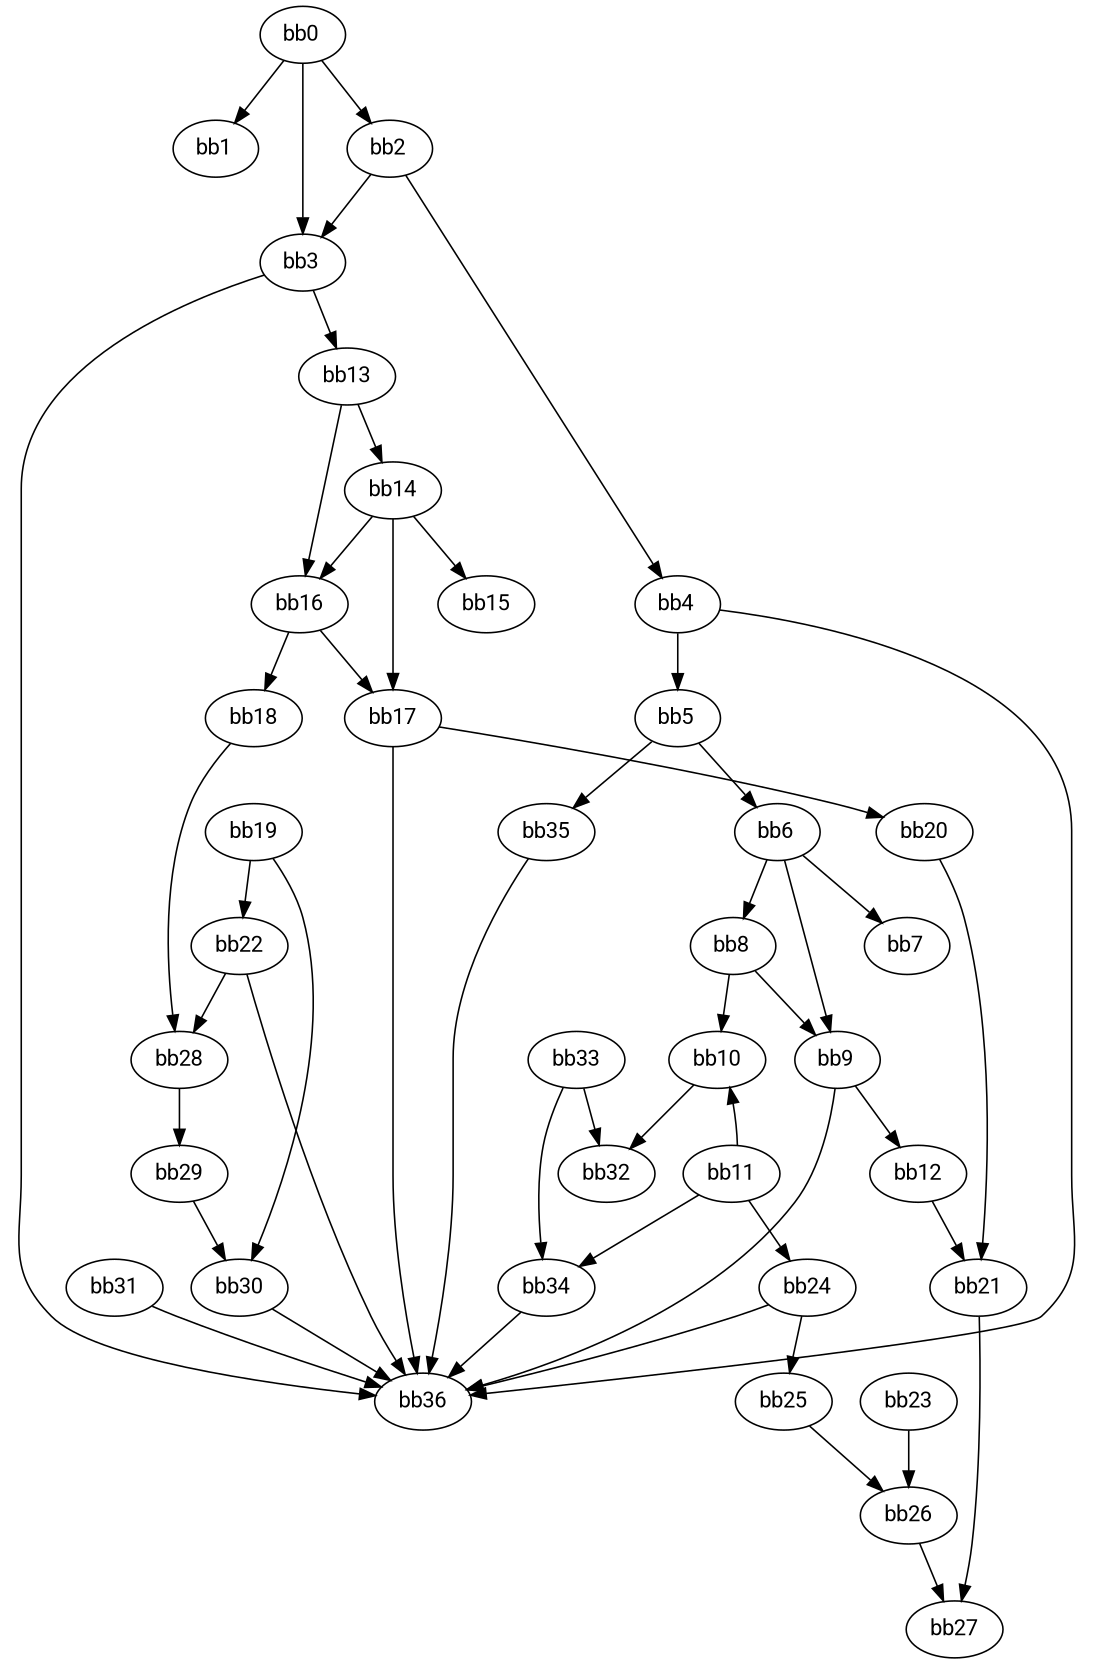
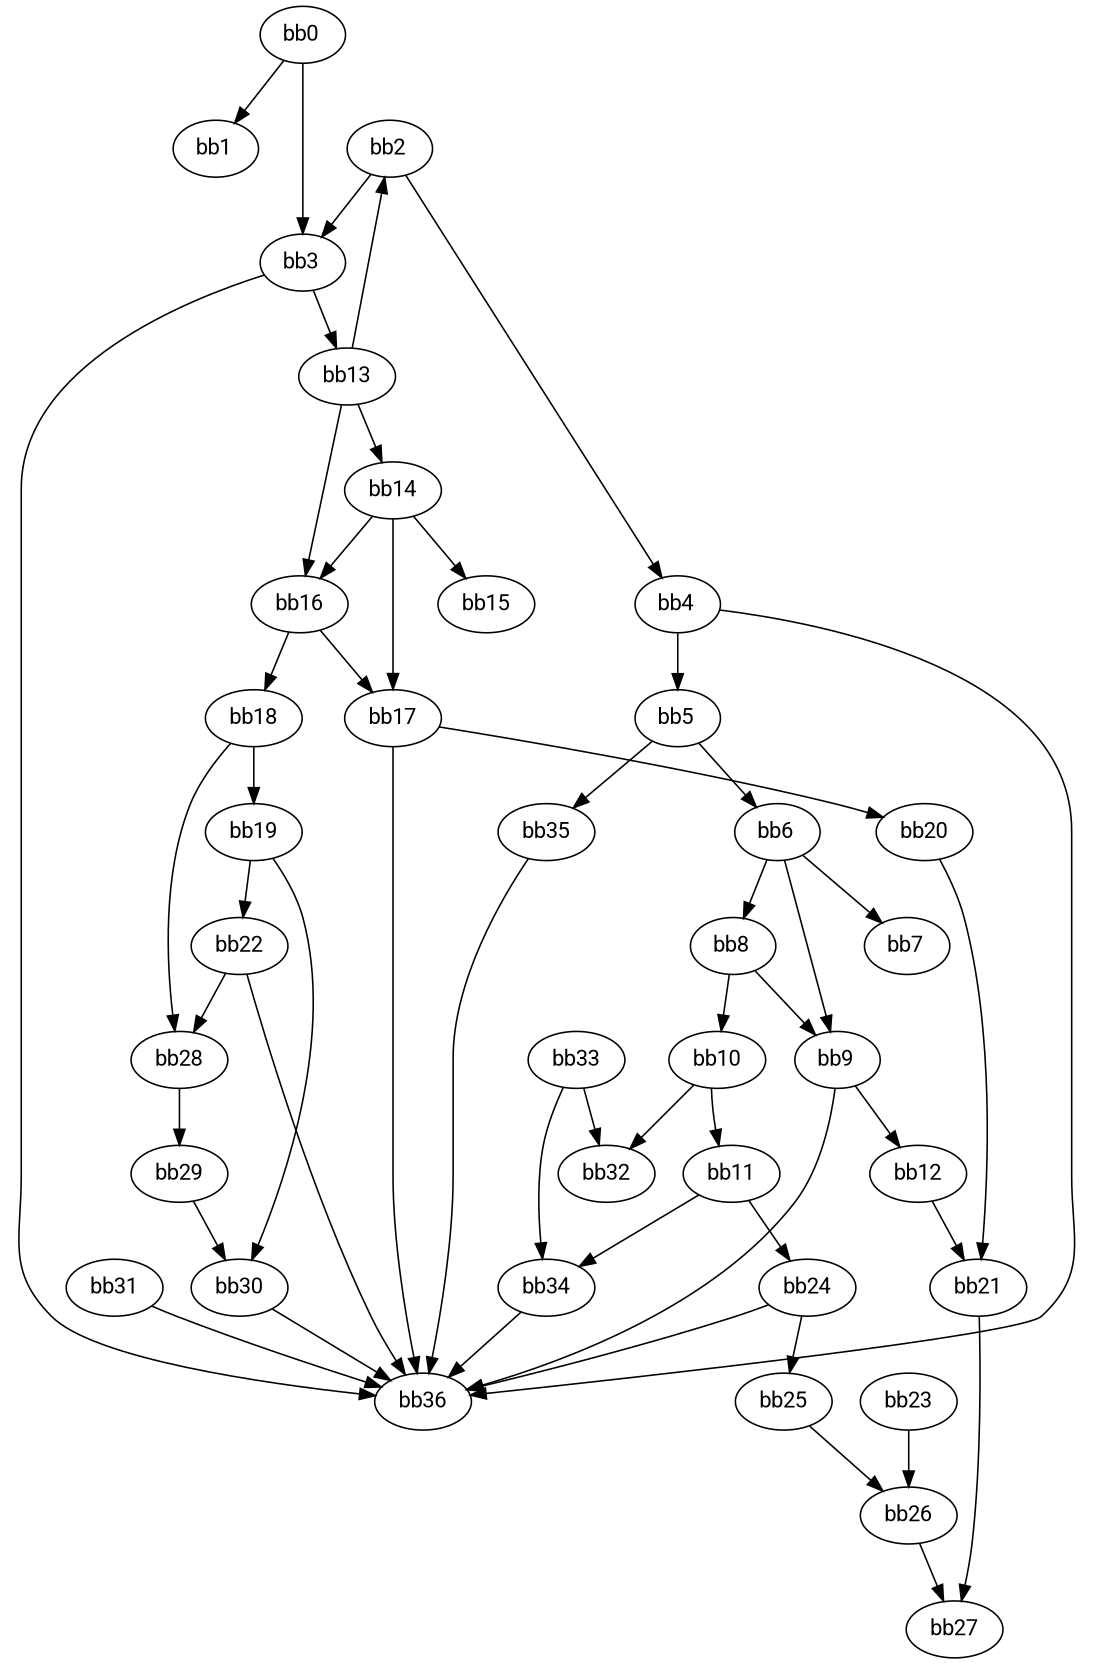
  digraph {
    fontname=Roboto
    node [fontname=Roboto]
    edge [fontname=Roboto]
    n1 [label="bb0\l"]
    n2 [label="bb1\l"]
    n3 [label="bb2\l"]
    n4 [label="bb3\l"]
    n5 [label="bb4\l"]
    n6 [label="bb13\l"]
    n7 [label="bb36\l"]
    n8 [label="bb5\l"]
    n9 [label="bb14\l"]
    n10 [label="bb16\l"]
    n11 [label="bb6\l"]
    n12 [label="bb35\l"]
    n13 [label="bb7\l"]
    n14 [label="bb8\l"]
    n15 [label="bb9\l"]
    n16 [label="bb10\l"]
    n17 [label="bb12\l"]
    n18 [label="bb11\l"]
    n19 [label="bb32\l"]
    n20 [label="bb21\l"]
    n21 [label="bb24\l"]
    n22 [label="bb34\l"]
    n23 [label="bb25\l"]
    n24 [label="bb27\l"]
    n25 [label="bb15\l"]
    n26 [label="bb17\l"]
    n27 [label="bb31\l"]
    n28 [label="bb18\l"]
    n29 [label="bb20\l"]
    n30 [label="bb19\l"]
    n31 [label="bb28\l"]
    n32 [label="bb22\l"]
    n33 [label="bb30\l"]
    n34 [label="bb29\l"]
    n35 [label="bb23\l"]
    n36 [label="bb26\l"]
    n37 [label="bb33\l"]
    n1 -> n2
-   n1 -> n3
+   n6 -> n3
    n1 -> n4
    n3 -> n4
    n3 -> n5
    n4 -> n6
    n4 -> n7
    n5 -> n7
    n5 -> n8
    n6 -> n9
    n6 -> n10
    n8 -> n11
    n8 -> n12
    n9 -> n10
    n9 -> n25
    n9 -> n26
    n10 -> n26
    n10 -> n28
    n11 -> n13
    n11 -> n14
    n11 -> n15
    n12 -> n7
    n14 -> n15
    n14 -> n16
    n15 -> n7
    n15 -> n17
-   n18 -> n16
+   n16 -> n18
    n16 -> n19
    n17 -> n20
    n18 -> n21
    n18 -> n22
    n20 -> n24
    n21 -> n7
    n21 -> n23
    n22 -> n7
    n23 -> n36
    n26 -> n7
    n26 -> n29
    n27 -> n7
+   n28 -> n30
    n28 -> n31
    n29 -> n20
    n30 -> n32
    n30 -> n33
    n31 -> n34
    n32 -> n7
    n32 -> n31
    n33 -> n7
    n34 -> n33
    n35 -> n36
    n36 -> n24
    n37 -> n19
    n37 -> n22
  }
